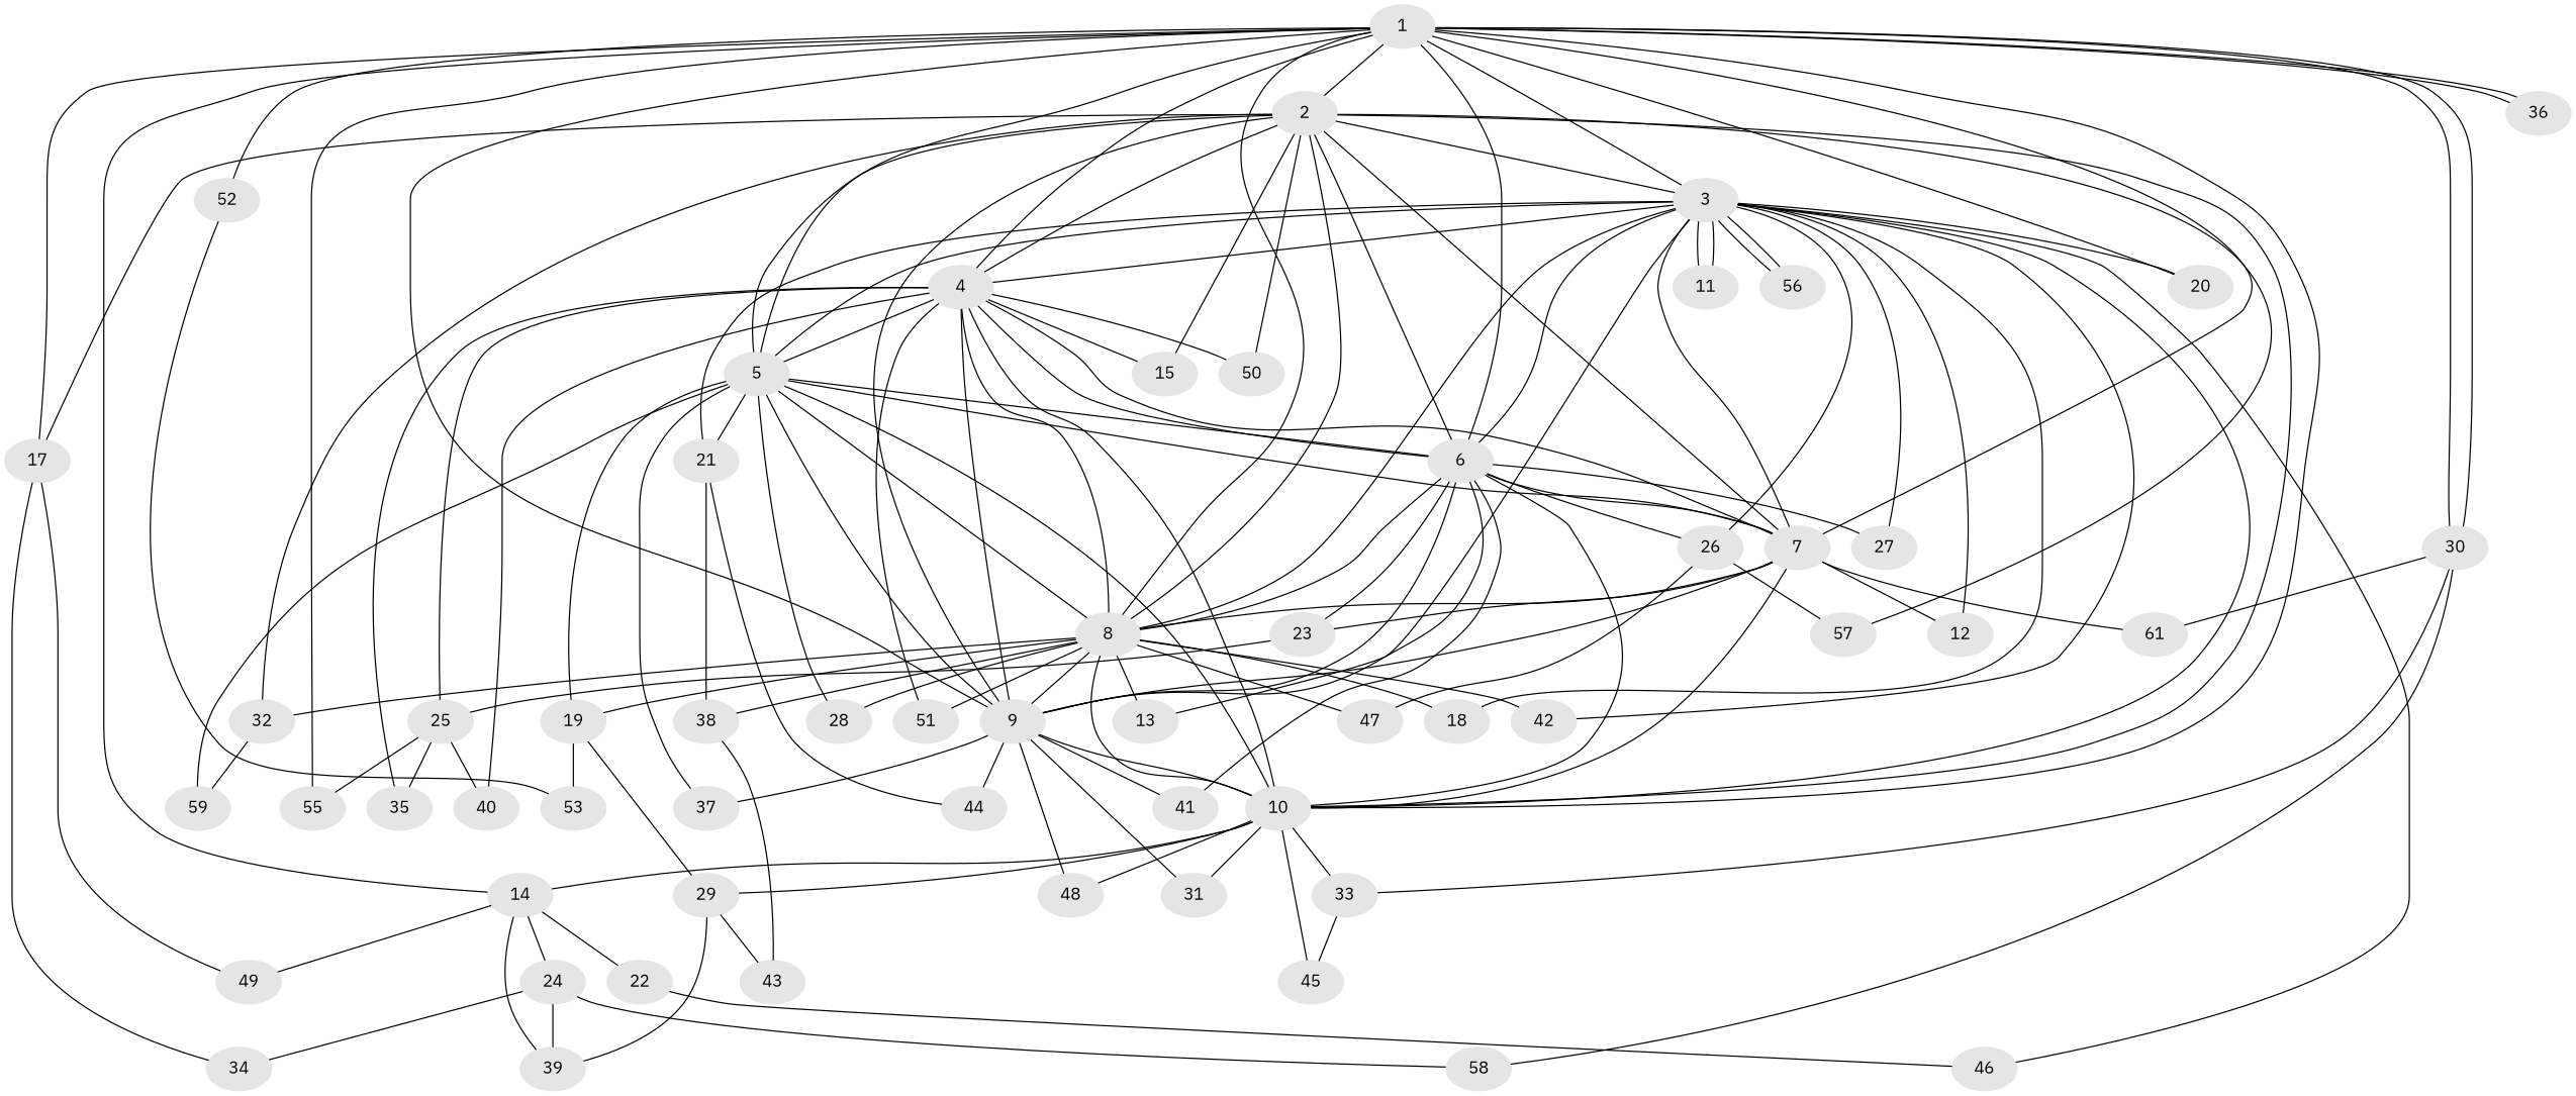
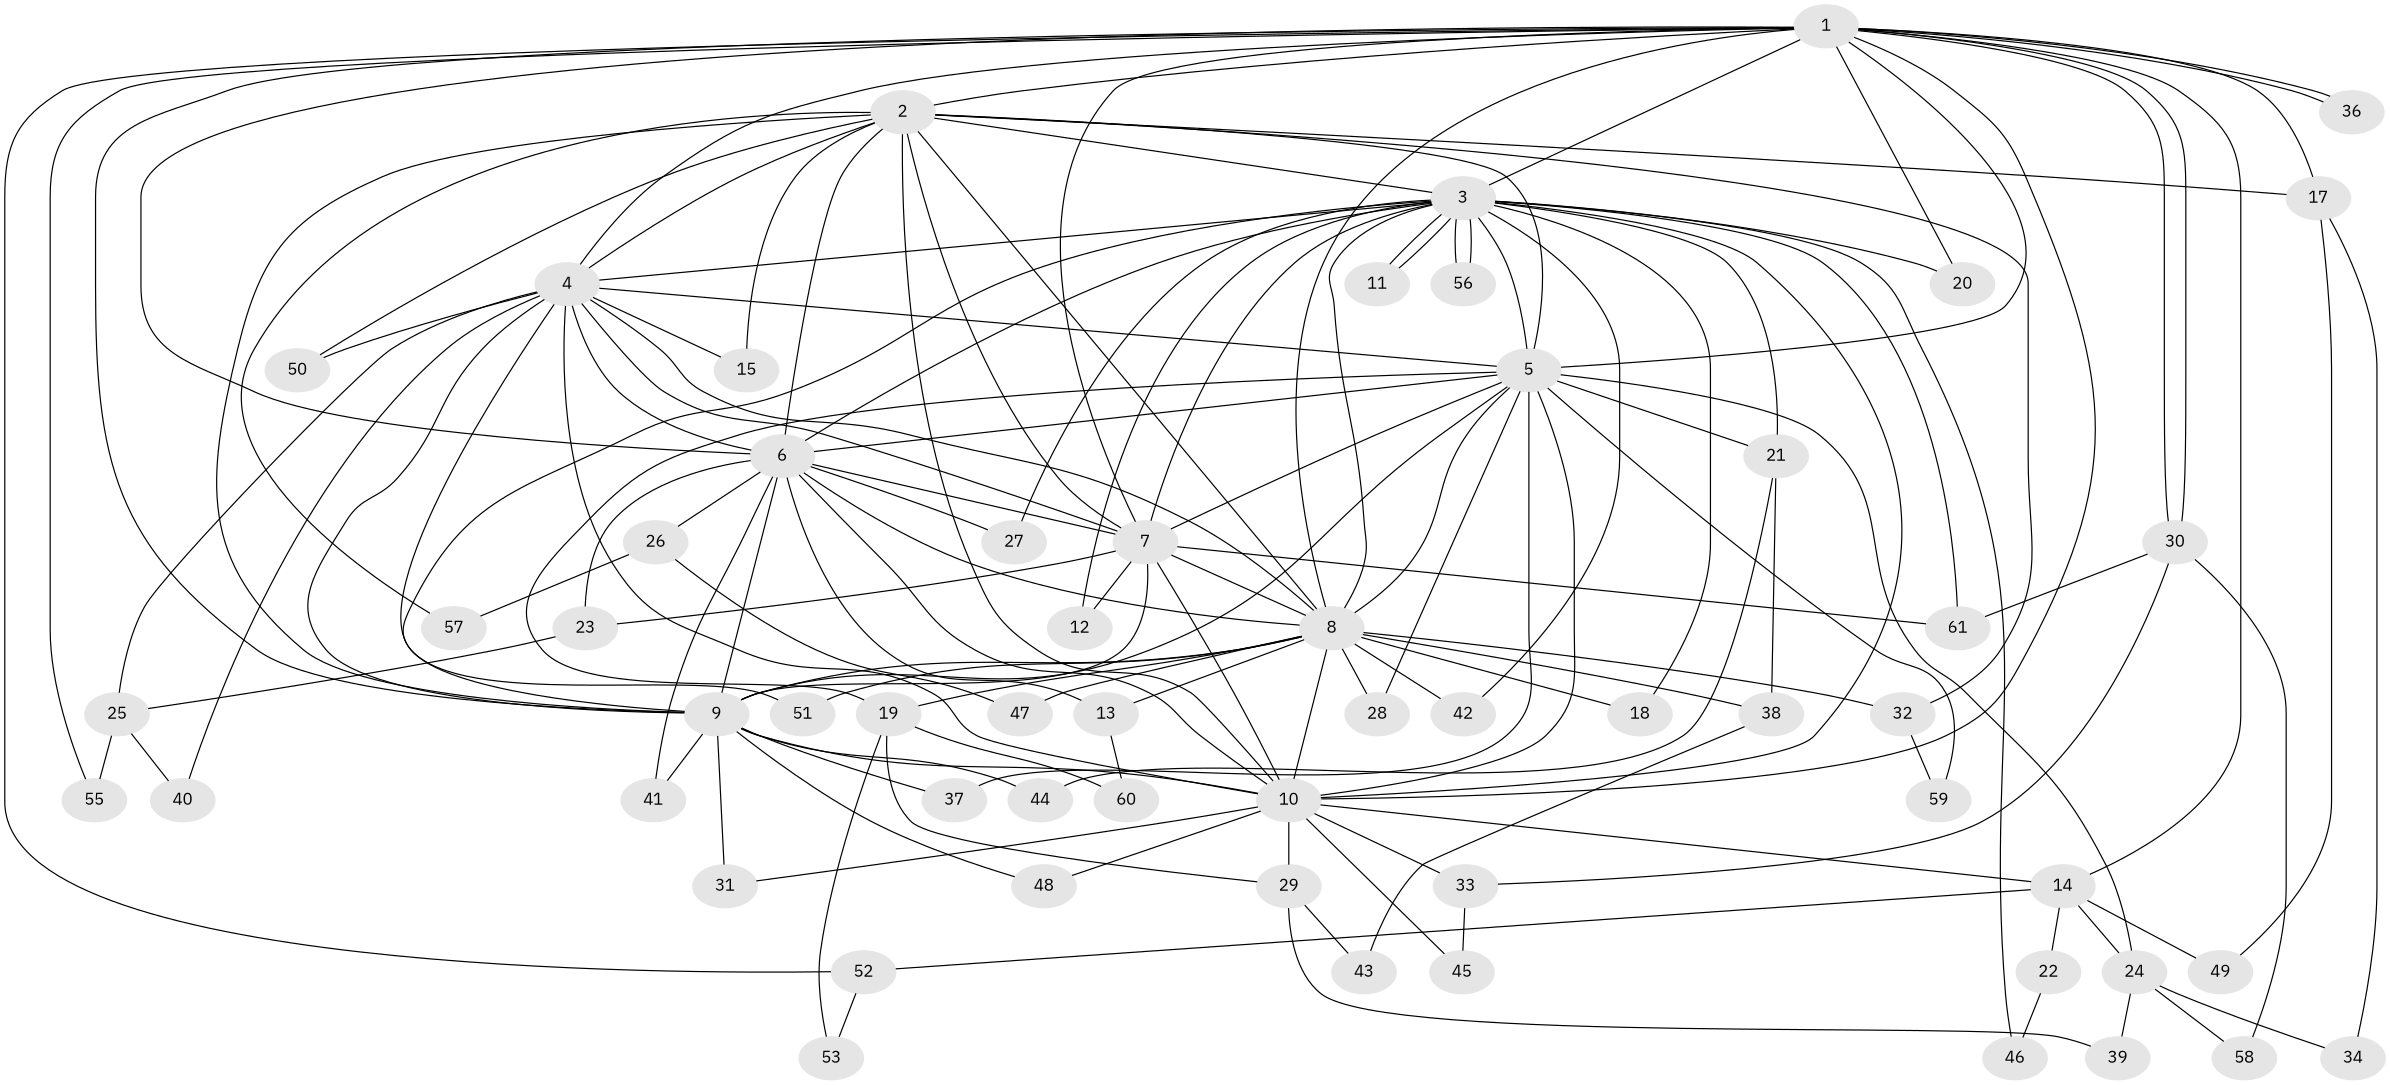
  graph {
    fontname="IBM Plex Sans"
    node [color=gray90 fontname="IBM Plex Sans" style=filled]
    edge [fontname="IBM Plex Sans"]
    1
    2
    3
    4
    5
    6
    7
    8
    9
    10
    14
    17
    20
    30
    36
    52
    55
    15
    32
    50
    57
    11
    12
    18
    21
    26
    27
    42
    46
    56
    25
-   35
    40
    51
    19
    24
    28
    37
    59
    13
    23
    41
    61
    38
    47
    31
    44
    48
    29
    33
    45
    22
    49
    34
    58
    53
+   60
    39
    43
    1 -- 2
    1 -- 3
    1 -- 4
    1 -- 5
    1 -- 6
    1 -- 7
    1 -- 8
    1 -- 9
    1 -- 10
    1 -- 14
    1 -- 17
    1 -- 20
    1 -- 30
    1 -- 30
    1 -- 36
    1 -- 36
    1 -- 52
    1 -- 55
    2 -- 3
    2 -- 4
    2 -- 5
    2 -- 6
    2 -- 7
    2 -- 8
    2 -- 9
    2 -- 10
    2 -- 17
    2 -- 15
    2 -- 32
    2 -- 50
    2 -- 57
    3 -- 4
    3 -- 5
    3 -- 6
    3 -- 7
    3 -- 8
    3 -- 9
    3 -- 10
    3 -- 20
    3 -- 11
    3 -- 11
    3 -- 12
    3 -- 18
    3 -- 21
-   3 -- 26
+   3 -- 61
    3 -- 27
    3 -- 42
    3 -- 46
    3 -- 56
    3 -- 56
    4 -- 5
    4 -- 6
    4 -- 7
    4 -- 8
    4 -- 9
    4 -- 10
    4 -- 15
    4 -- 50
    4 -- 25
-   4 -- 35
    4 -- 40
    4 -- 51
    5 -- 6
    5 -- 7
    5 -- 8
    5 -- 9
    5 -- 10
    5 -- 21
    5 -- 19
+   5 -- 24
    5 -- 28
    5 -- 37
    5 -- 59
    6 -- 7
    6 -- 8
    6 -- 9
    6 -- 10
    6 -- 26
    6 -- 27
    6 -- 13
    6 -- 23
    6 -- 41
    7 -- 8
    7 -- 9
    7 -- 10
    7 -- 12
    7 -- 23
    7 -- 61
    8 -- 9
    8 -- 10
    8 -- 32
    8 -- 18
    8 -- 42
    8 -- 51
    8 -- 19
    8 -- 28
    8 -- 13
    8 -- 38
    8 -- 47
    9 -- 10
    9 -- 37
    9 -- 41
    9 -- 31
    9 -- 44
    9 -- 48
    10 -- 14
    10 -- 31
    10 -- 48
    10 -- 29
    10 -- 33
    10 -- 45
-   14 -- 39
+   14 -- 52
    14 -- 24
    14 -- 22
    14 -- 49
    17 -- 49
    17 -- 34
    30 -- 61
    30 -- 33
    30 -- 58
    52 -- 53
    32 -- 59
    21 -- 38
    21 -- 44
    26 -- 57
    26 -- 47
    25 -- 55
-   25 -- 35
    25 -- 40
    19 -- 29
    19 -- 53
+   19 -- 60
    24 -- 34
    24 -- 58
    24 -- 39
+   13 -- 60
    23 -- 25
    38 -- 43
    29 -- 39
    29 -- 43
    33 -- 45
    22 -- 46
  }
